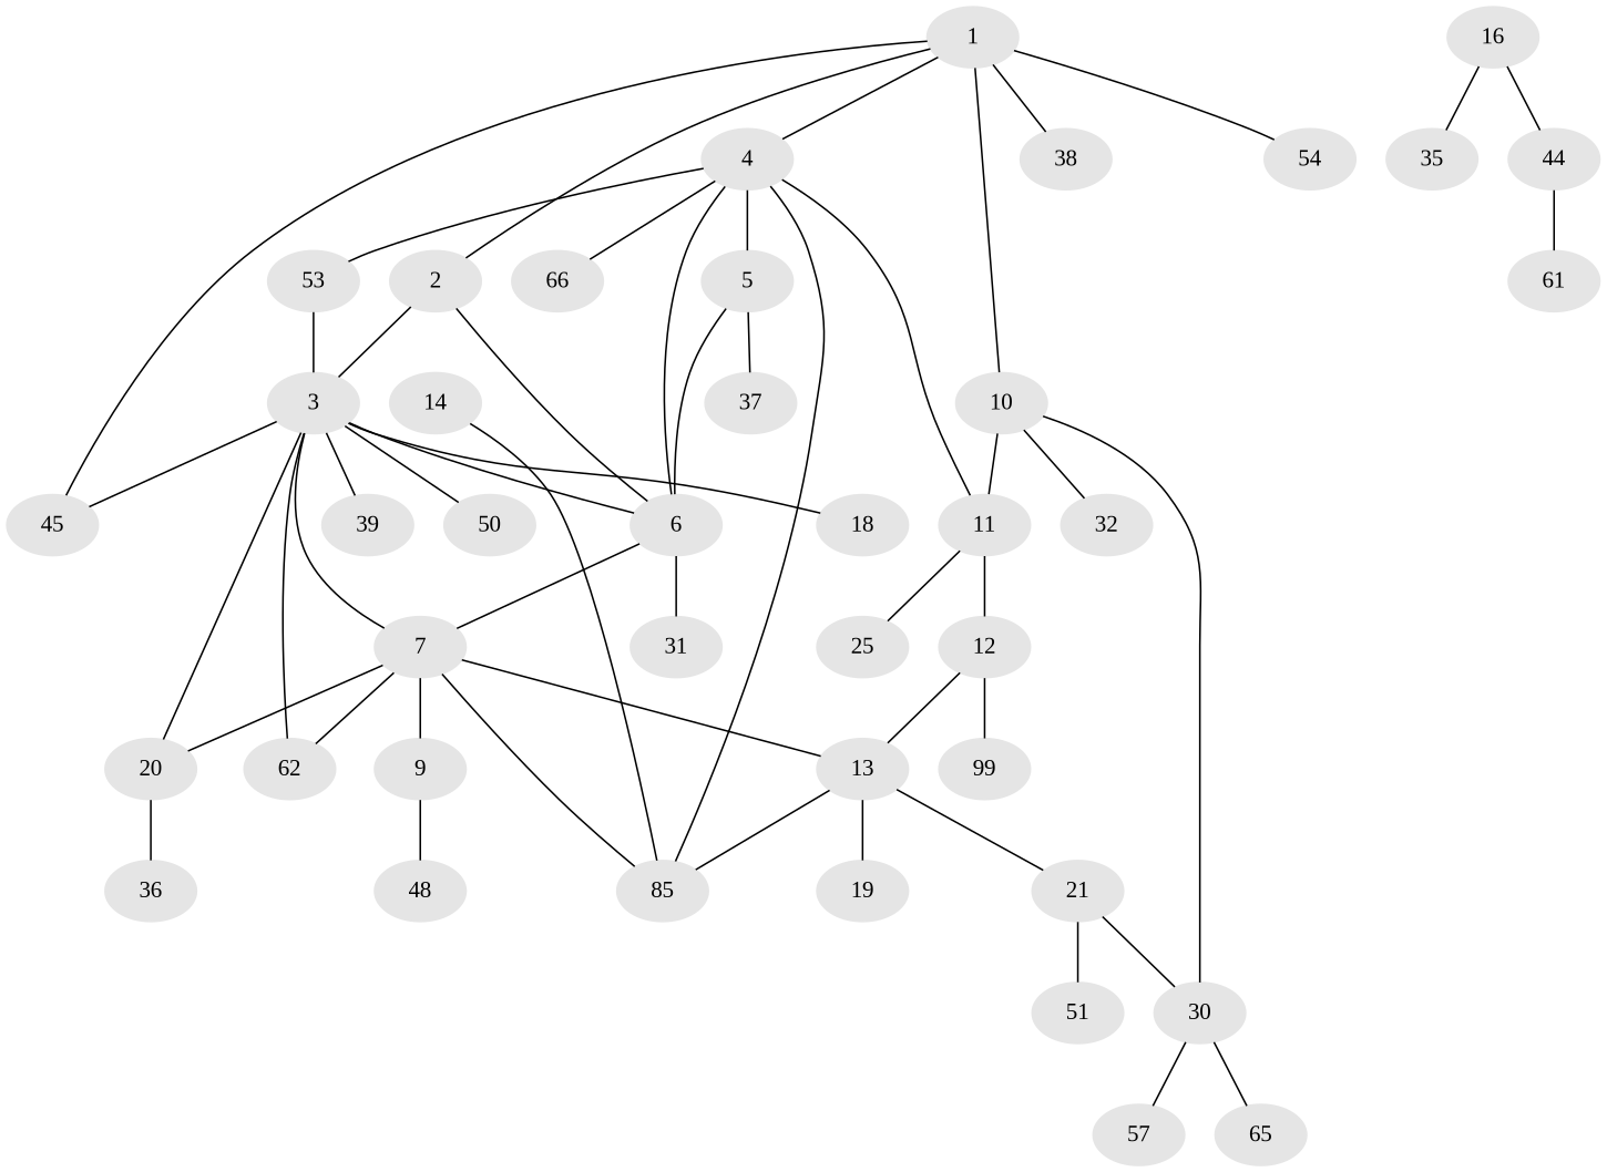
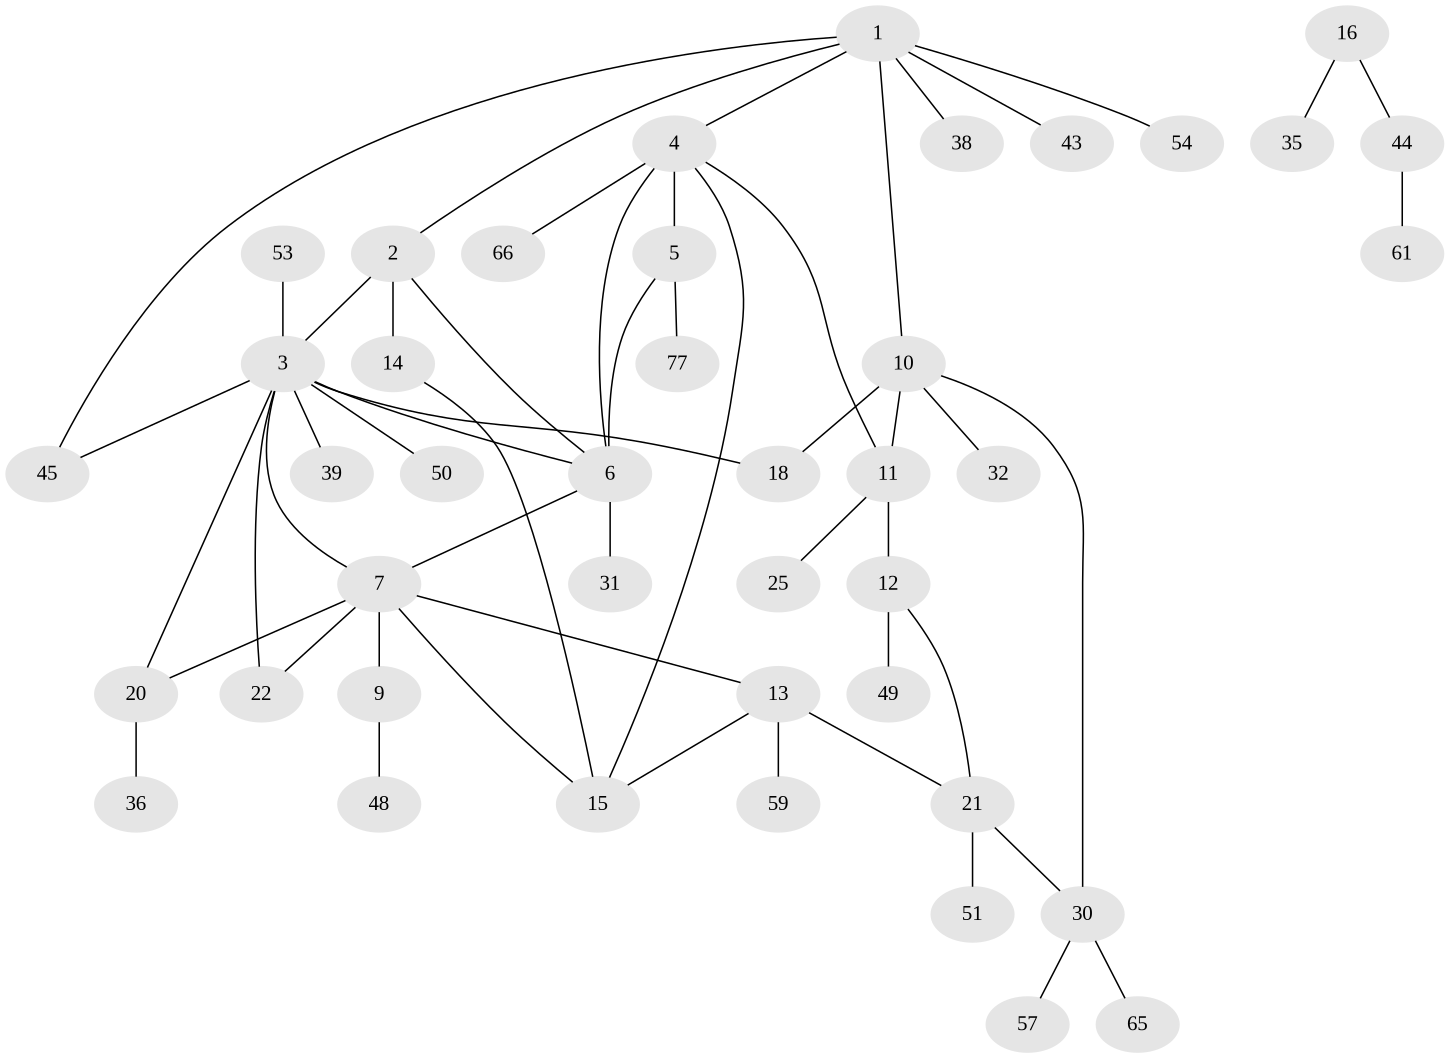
  graph {
    fontname="Liberation Serif"
    node [color=gray90 fontname="Liberation Serif" style=filled]
    edge [fontname="Liberation Serif"]
    1 [super="+34"]
    2 [super="+64"]
    4 [super="+42"]
    10 [super="+60"]
    38 [super="+41"]
+   43
    45
    54
    3 [super="+23"]
    6 [super="+26"]
    14 [super="+47"]
    7 [super="+59"]
    18 [super="+24"]
    20
-   22 [super="+56" label=62]
+   22 [super="+56"]
    39
    50 [super="+52"]
    5 [super="+17"]
    11 [super="+33"]
-   15 [super="+46" label=85]
+   15 [super="+46"]
    53
    66
    30 [super="+40"]
    32
    31 [super="+63"]
    9 [super="+55"]
    13 [super="+58"]
    36
-   37
+   37 [label=77]
    12 [super="+27"]
    25
    48
-   19
+   19 [label=59]
    21 [super="+29"]
    16 [super="+28"]
    35 [super="+62"]
    44
-   49 [label=99]
+   49
    57
    65
    51
    61
    1 -- 2
    1 -- 4
    1 -- 10
    1 -- 38
+   1 -- 43
    1 -- 45
    1 -- 54
    2 -- 3
    2 -- 6
+   2 -- 14
    4 -- 6
    4 -- 5
    4 -- 11
    4 -- 15
-   4 -- 53
    4 -- 66
+   10 -- 18
    10 -- 11
    10 -- 30
    10 -- 32
    3 -- 45
    3 -- 6
    3 -- 7
    3 -- 18
    3 -- 20
    3 -- 22
    3 -- 39
    3 -- 50
    6 -- 7
    6 -- 31
    14 -- 15
    7 -- 20
    7 -- 22
    7 -- 15
    7 -- 9
    7 -- 13
    20 -- 36
    5 -- 6
    5 -- 37
    11 -- 12
    11 -- 25
    53 -- 3
    30 -- 57
    30 -- 65
    9 -- 48
    13 -- 15
    13 -- 19
    13 -- 21
-   12 -- 13
+   12 -- 21
    12 -- 49
    21 -- 30
    21 -- 51
    16 -- 35
    16 -- 44
    44 -- 61
  }
